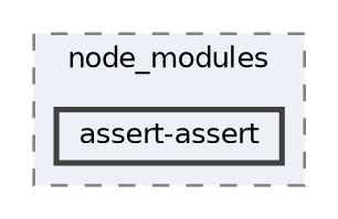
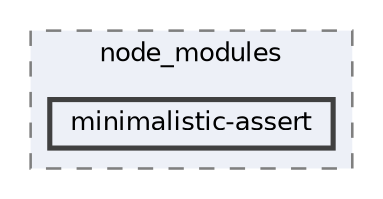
  digraph {
    compound=true
-   n1 [color=grey25 fillcolor="#edf0f7" fontname=Helvetica fontsize=10 height=0.2 label="assert-assert" shape=box style="filled,bold" width=0.4]
+   n1 [color=grey25 fillcolor="#edf0f7" fontname=Helvetica fontsize=10 height=0.2 label="minimalistic-assert" shape=box style="filled,bold" width=0.4]
    subgraph cluster_1 {
      bgcolor="#edf0f7"
      fontname=Helvetica
      fontsize=10
      label=node_modules
      pencolor=grey50
      style="filled,dashed"
      n1
    }
  }
